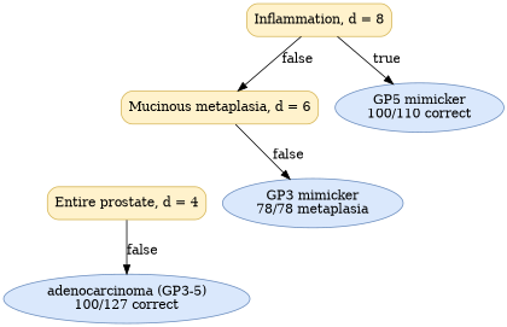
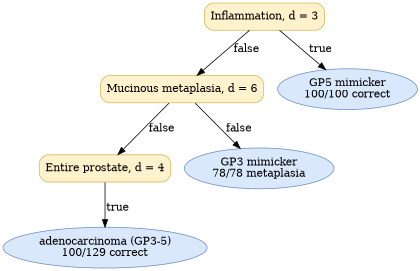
  digraph {
    fontname="Times-Roman"
    node [color="#D6B656" fillcolor="#FFF2CC" fontname="Times-Roman" shape=box style="rounded,filled"]
-   n1 [label="Inflammation, d = 8"]
+   n1 [label="Inflammation, d = 3"]
    n2 [label="Mucinous metaplasia, d = 6"]
-   n3 [color="#6C8EBF" fillcolor="#DAE8FC" label=<GP5 mimicker<br/>100/110 correct> shape=ellipse]
+   n3 [color="#6C8EBF" fillcolor="#DAE8FC" label=<GP5 mimicker<br/>100/100 correct> shape=ellipse]
    n4 [label="Entire prostate, d = 4"]
    n5 [color="#6C8EBF" fillcolor="#DAE8FC" label=<GP3 mimicker<br/>78/78 metaplasia> shape=ellipse]
-   n6 [color="#6C8EBF" fillcolor="#DAE8FC" label=<adenocarcinoma (GP3-5)<br/>100/127 correct> shape=ellipse]
+   n6 [color="#6C8EBF" fillcolor="#DAE8FC" label=<adenocarcinoma (GP3-5)<br/>100/129 correct> shape=ellipse]
    n1 -> n2 [label=false]
    n1 -> n3 [label=true]
+   n2 -> n4 [label=false]
    n2 -> n5 [label=false]
-   n4 -> n6 [label=false]
+   n4 -> n6 [label=true]
  }
